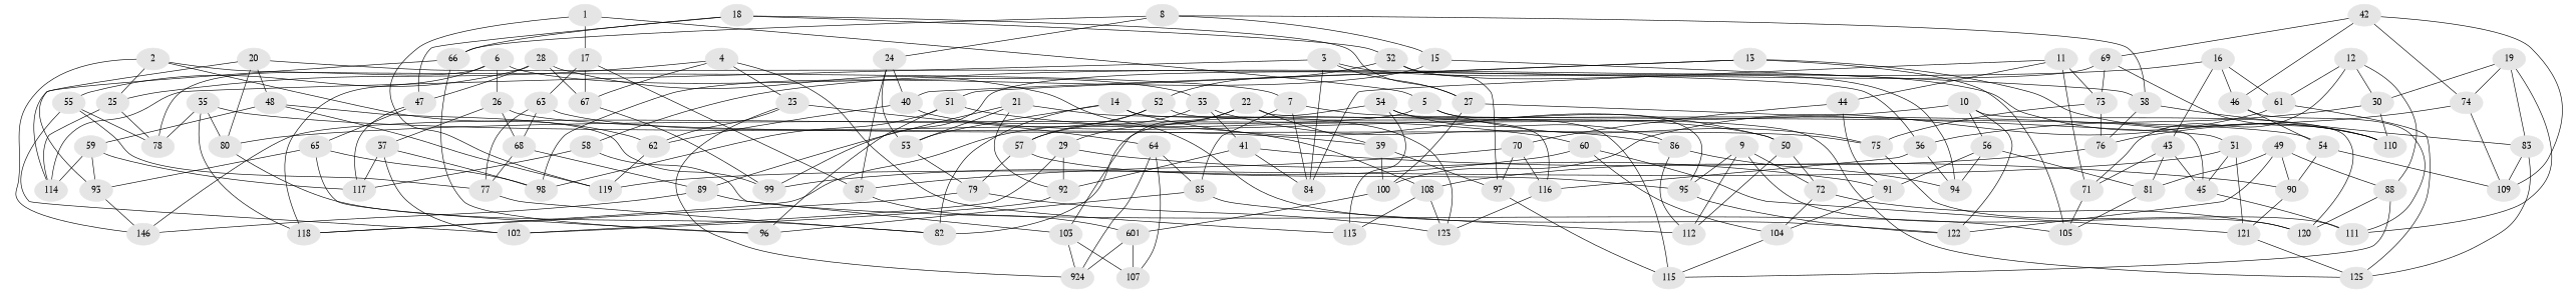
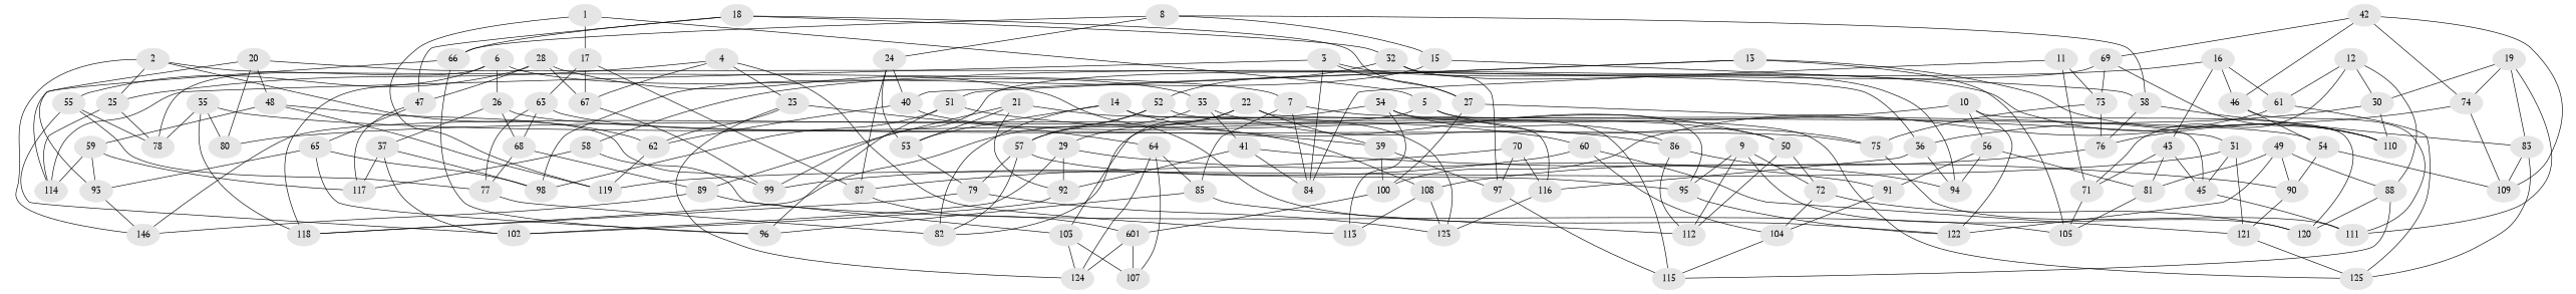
  graph {
    fontname="PT Serif"
    node [color=gray90 fontname="PT Serif" style=filled]
    edge [fontname="PT Serif"]
    1
    5
    17
    119
    n5 [label=146]
    75
    95
    67
    63
    87
-   44
    91
    70
    2
    7
    25
    62
    84
    54
    85
    114
    78
    3
    27
    110
    31
    100
    4
    23
    113
    64
-   124 [label=924]
+   124
    99
    111
    122
    6
    26
    33
    118
    37
    68
    41
    57
    86
    90
    109
    112
    96
    8
    15
    24
    38
    66
    98
    40
    53
    83
    76
    9
    72
    120
    104
    10
    56
    80
    94
    81
    82
    11
    71
    73
    105
    12
    30
    61
    88
    36
    125
    115
    13
    51
    50
    60
    14
    116
    79
    123
    16
    43
    46
    58
    45
    103
    117
    77
    108
    n97 [label=601]
    18
    32
    47
    52
    97
    65
    19
    74
    20
    48
    93
    59
    21
    89
    92
    102
    22
    29
    39
    107
    121
    28
    55
    34
    35
    42
    69
    49
    1 -- 5
    1 -- 17
    1 -- 119
    5 -- n5
    5 -- 75
    5 -- 95
    17 -- 67
    17 -- 63
    17 -- 87
    75 -- 111
    95 -- 122
    67 -- 99
    63 -- 68
    63 -- 77
    63 -- 108
    87 -- n97
-   44 -- 91
-   44 -- 70
    91 -- 104
    70 -- 87
    70 -- 116
    70 -- 97
    2 -- n5
    2 -- 7
    2 -- 25
    2 -- 62
    7 -- 84
    7 -- 54
    7 -- 85
    25 -- 114
    25 -- 78
    62 -- 119
    54 -- 90
    54 -- 109
    85 -- 112
    85 -- 96
    3 -- 84
    3 -- 114
    3 -- 27
    3 -- 110
    27 -- 31
    27 -- 100
    31 -- 119
    31 -- 45
    31 -- 121
    100 -- n97
    4 -- 67
    4 -- 25
    4 -- 23
    4 -- 113
    23 -- 62
    23 -- 64
    23 -- 124
    64 -- 85
    64 -- 124
    64 -- 107
    6 -- 78
    6 -- 26
    6 -- 33
    6 -- 118
    26 -- 75
    26 -- 37
    26 -- 68
    33 -- 41
    33 -- 57
    33 -- 86
    37 -- 98
    37 -- 117
    37 -- 102
    68 -- 77
    68 -- 89
    41 -- 84
    41 -- 90
    41 -- 92
    57 -- 95
    57 -- 79
    86 -- 112
    86 -- 94
    90 -- 121
    8 -- 15
    8 -- 24
    8 -- 38
    8 -- 66
    15 -- 38
    15 -- 98
    24 -- 87
    24 -- 40
    24 -- 53
    38 -- 83
    38 -- 76
    66 -- 114
    66 -- 96
    40 -- 62
    40 -- 50
    53 -- 79
    83 -- 109
    83 -- 125
    76 -- 108
    9 -- 95
    9 -- 112
    9 -- 72
    9 -- 120
    72 -- 120
    72 -- 104
    104 -- 115
    10 -- 122
    10 -- 120
    10 -- 56
    10 -- 80
    56 -- 91
    56 -- 94
    56 -- 81
-   80 -- 82
+   57 -- 82
    81 -- 105
-   11 -- 44
    11 -- 84
    11 -- 71
    11 -- 73
    71 -- 105
    73 -- 75
    73 -- 76
    12 -- 71
    12 -- 30
    12 -- 61
    12 -- 88
    30 -- 110
    30 -- 36
    61 -- 100
    61 -- 125
    88 -- 120
    88 -- 115
    36 -- 94
    36 -- 116
    13 -- 110
    13 -- 40
    13 -- 105
    13 -- 51
    51 -- 96
    51 -- 98
    51 -- 60
    50 -- 112
    50 -- 72
    60 -- 99
    60 -- 104
    60 -- 121
    14 -- 53
    14 -- 82
    14 -- 50
    14 -- 116
    116 -- 123
    79 -- 118
    79 -- 123
    16 -- 61
    16 -- 43
    16 -- 46
    16 -- 58
    43 -- 81
    43 -- 71
    43 -- 45
    46 -- 54
    46 -- 111
    58 -- 103
    58 -- 117
    45 -- 111
    103 -- 124
    103 -- 107
    77 -- 82
    108 -- 113
    108 -- 123
    n97 -- 124
    n97 -- 107
    18 -- 27
    18 -- 66
    18 -- 32
    18 -- 47
    32 -- 94
    32 -- 52
    32 -- 97
    47 -- 117
    47 -- 65
    52 -- 118
    52 -- 57
    52 -- 125
    97 -- 115
    65 -- 96
    65 -- 98
    65 -- 93
    19 -- 111
    19 -- 83
    19 -- 30
    19 -- 74
    74 -- 109
    74 -- 76
    20 -- 80
    20 -- 36
    20 -- 48
    20 -- 93
    48 -- 119
    48 -- 99
    48 -- 59
    93 -- n5
    59 -- 114
    59 -- 117
    59 -- 93
    21 -- 53
    21 -- 123
    21 -- 89
    21 -- 92
    89 -- n5
    89 -- 105
    92 -- 102
    22 -- 45
    22 -- 103
    22 -- 29
    22 -- 39
    29 -- 91
    29 -- 92
    29 -- 102
    39 -- 100
    39 -- 97
    121 -- 125
    28 -- 67
    28 -- 122
    28 -- 47
    28 -- 55
    55 -- 78
    55 -- 77
    55 -- 102
    34 -- 113
    34 -- 86
    34 -- 82
    34 -- 115
    35 -- 78
    35 -- 118
    35 -- 80
    35 -- 39
    42 -- 109
    42 -- 46
    42 -- 74
    42 -- 69
    69 -- 110
    69 -- 99
    69 -- 73
    49 -- 122
    49 -- 90
    49 -- 81
    49 -- 88
  }
